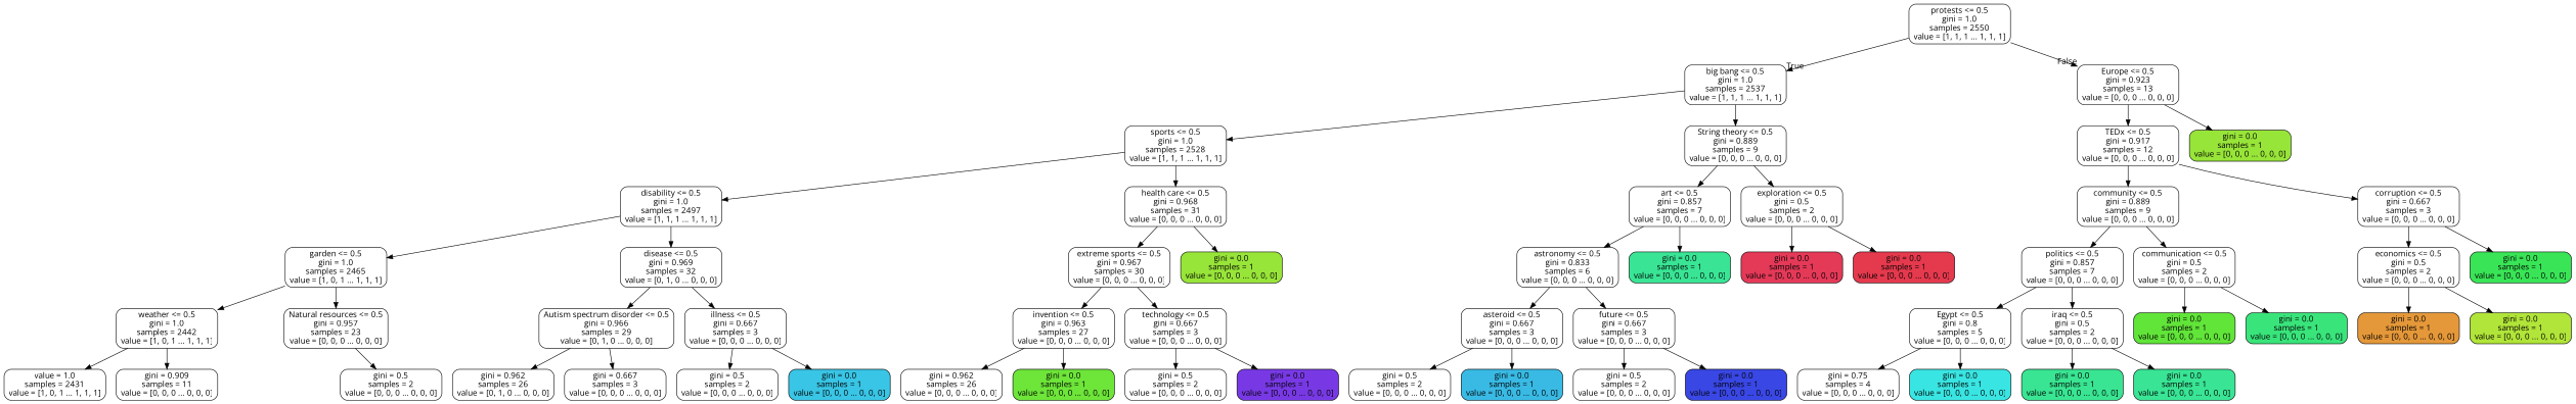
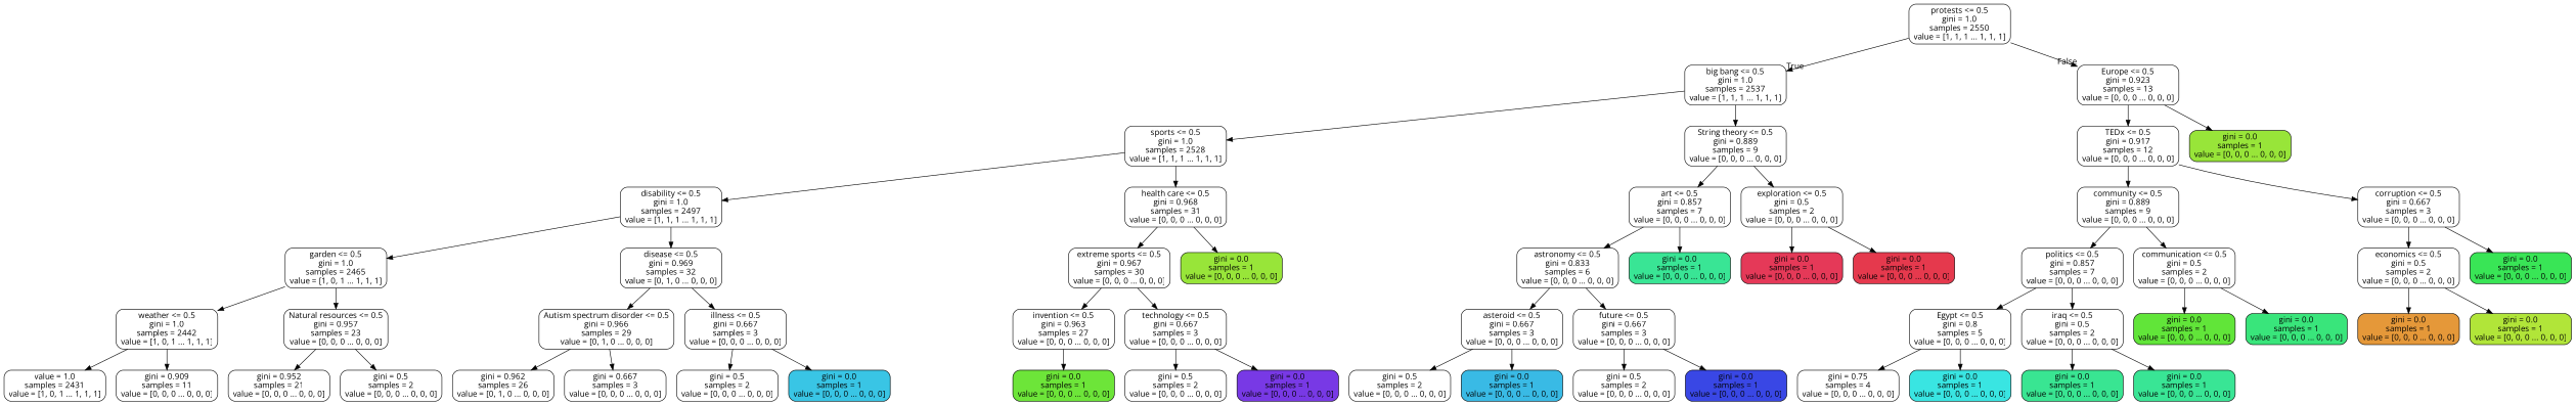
  digraph {
    fontname="Open Sans"
    node [color=black fillcolor="#ffffff" fontname="Open Sans" shape=box style="filled, rounded"]
    edge [fontname="Open Sans"]
    n1 [label="protests <= 0.5\ngini = 1.0\nsamples = 2550\nvalue = [1, 1, 1 ... 1, 1, 1]"]
    n2 [label="big bang <= 0.5\ngini = 1.0\nsamples = 2537\nvalue = [1, 1, 1 ... 1, 1, 1]"]
    n3 [label="Europe <= 0.5\ngini = 0.923\nsamples = 13\nvalue = [0, 0, 0 ... 0, 0, 0]"]
    n4 [label="sports <= 0.5\ngini = 1.0\nsamples = 2528\nvalue = [1, 1, 1 ... 1, 1, 1]"]
    n5 [label="String theory <= 0.5\ngini = 0.889\nsamples = 9\nvalue = [0, 0, 0 ... 0, 0, 0]"]
    n6 [label="TEDx <= 0.5\ngini = 0.917\nsamples = 12\nvalue = [0, 0, 0 ... 0, 0, 0]"]
    n7 [fillcolor="#98e539" label="gini = 0.0\nsamples = 1\nvalue = [0, 0, 0 ... 0, 0, 0]"]
    n8 [label="disability <= 0.5\ngini = 1.0\nsamples = 2497\nvalue = [1, 1, 1 ... 1, 1, 1]"]
    n9 [label="health care <= 0.5\ngini = 0.968\nsamples = 31\nvalue = [0, 0, 0 ... 0, 0, 0]"]
    n10 [label="art <= 0.5\ngini = 0.857\nsamples = 7\nvalue = [0, 0, 0 ... 0, 0, 0]"]
    n11 [label="exploration <= 0.5\ngini = 0.5\nsamples = 2\nvalue = [0, 0, 0 ... 0, 0, 0]"]
    n12 [label="garden <= 0.5\ngini = 1.0\nsamples = 2465\nvalue = [1, 0, 1 ... 1, 1, 1]"]
    n13 [label="disease <= 0.5\ngini = 0.969\nsamples = 32\nvalue = [0, 1, 0 ... 0, 0, 0]"]
    n14 [label="extreme sports <= 0.5\ngini = 0.967\nsamples = 30\nvalue = [0, 0, 0 ... 0, 0, 0]"]
    n15 [fillcolor="#98e539" label="gini = 0.0\nsamples = 1\nvalue = [0, 0, 0 ... 0, 0, 0]"]
    n16 [label="weather <= 0.5\ngini = 1.0\nsamples = 2442\nvalue = [1, 0, 1 ... 1, 1, 1]"]
    n17 [label="Natural resources <= 0.5\ngini = 0.957\nsamples = 23\nvalue = [0, 0, 0 ... 0, 0, 0]"]
    n18 [label="Autism spectrum disorder <= 0.5\ngini = 0.966\nsamples = 29\nvalue = [0, 1, 0 ... 0, 0, 0]"]
    n19 [label="illness <= 0.5\ngini = 0.667\nsamples = 3\nvalue = [0, 0, 0 ... 0, 0, 0]"]
    n20 [label="value = 1.0\nsamples = 2431\nvalue = [1, 0, 1 ... 1, 1, 1]"]
    n21 [label="gini = 0.909\nsamples = 11\nvalue = [0, 0, 0 ... 0, 0, 0]"]
+   n22 [label="gini = 0.952\nsamples = 21\nvalue = [0, 0, 0 ... 0, 0, 0]"]
    n23 [label="gini = 0.5\nsamples = 2\nvalue = [0, 0, 0 ... 0, 0, 0]"]
    n24 [label="gini = 0.962\nsamples = 26\nvalue = [0, 1, 0 ... 0, 0, 0]"]
    n25 [label="gini = 0.667\nsamples = 3\nvalue = [0, 0, 0 ... 0, 0, 0]"]
    n26 [label="gini = 0.5\nsamples = 2\nvalue = [0, 0, 0 ... 0, 0, 0]"]
    n27 [fillcolor="#39c5e5" label="gini = 0.0\nsamples = 1\nvalue = [0, 0, 0 ... 0, 0, 0]"]
    n28 [label="invention <= 0.5\ngini = 0.963\nsamples = 27\nvalue = [0, 0, 0 ... 0, 0, 0]"]
    n29 [label="technology <= 0.5\ngini = 0.667\nsamples = 3\nvalue = [0, 0, 0 ... 0, 0, 0]"]
-   n30 [label="gini = 0.962\nsamples = 26\nvalue = [0, 0, 0 ... 0, 0, 0]"]
    n31 [fillcolor="#6de539" label="gini = 0.0\nsamples = 1\nvalue = [0, 0, 0 ... 0, 0, 0]"]
    n32 [label="gini = 0.5\nsamples = 2\nvalue = [0, 0, 0 ... 0, 0, 0]"]
    n33 [fillcolor="#7839e5" label="gini = 0.0\nsamples = 1\nvalue = [0, 0, 0 ... 0, 0, 0]"]
    n34 [label="astronomy <= 0.5\ngini = 0.833\nsamples = 6\nvalue = [0, 0, 0 ... 0, 0, 0]"]
    n35 [fillcolor="#39e595" label="gini = 0.0\nsamples = 1\nvalue = [0, 0, 0 ... 0, 0, 0]"]
    n36 [fillcolor="#e53958" label="gini = 0.0\nsamples = 1\nvalue = [0, 0, 0 ... 0, 0, 0]"]
    n37 [fillcolor="#e5394d" label="gini = 0.0\nsamples = 1\nvalue = [0, 0, 0 ... 0, 0, 0]"]
    n38 [label="asteroid <= 0.5\ngini = 0.667\nsamples = 3\nvalue = [0, 0, 0 ... 0, 0, 0]"]
    n39 [label="future <= 0.5\ngini = 0.667\nsamples = 3\nvalue = [0, 0, 0 ... 0, 0, 0]"]
    n40 [label="gini = 0.5\nsamples = 2\nvalue = [0, 0, 0 ... 0, 0, 0]"]
    n41 [fillcolor="#39bae5" label="gini = 0.0\nsamples = 1\nvalue = [0, 0, 0 ... 0, 0, 0]"]
    n42 [label="gini = 0.5\nsamples = 2\nvalue = [0, 0, 0 ... 0, 0, 0]"]
    n43 [fillcolor="#3947e5" label="gini = 0.0\nsamples = 1\nvalue = [0, 0, 0 ... 0, 0, 0]"]
    n44 [label="community <= 0.5\ngini = 0.889\nsamples = 9\nvalue = [0, 0, 0 ... 0, 0, 0]"]
    n45 [label="corruption <= 0.5\ngini = 0.667\nsamples = 3\nvalue = [0, 0, 0 ... 0, 0, 0]"]
    n46 [label="politics <= 0.5\ngini = 0.857\nsamples = 7\nvalue = [0, 0, 0 ... 0, 0, 0]"]
    n47 [label="communication <= 0.5\ngini = 0.5\nsamples = 2\nvalue = [0, 0, 0 ... 0, 0, 0]"]
    n48 [label="economics <= 0.5\ngini = 0.5\nsamples = 2\nvalue = [0, 0, 0 ... 0, 0, 0]"]
    n49 [fillcolor="#39e556" label="gini = 0.0\nsamples = 1\nvalue = [0, 0, 0 ... 0, 0, 0]"]
    n50 [label="Egypt <= 0.5\ngini = 0.8\nsamples = 5\nvalue = [0, 0, 0 ... 0, 0, 0]"]
    n51 [label="iraq <= 0.5\ngini = 0.5\nsamples = 2\nvalue = [0, 0, 0 ... 0, 0, 0]"]
    n52 [fillcolor="#61e539" label="gini = 0.0\nsamples = 1\nvalue = [0, 0, 0 ... 0, 0, 0]"]
    n53 [fillcolor="#39e57b" label="gini = 0.0\nsamples = 1\nvalue = [0, 0, 0 ... 0, 0, 0]"]
    n54 [label="gini = 0.75\nsamples = 4\nvalue = [0, 0, 0 ... 0, 0, 0]"]
    n55 [fillcolor="#39e5e2" label="gini = 0.0\nsamples = 1\nvalue = [0, 0, 0 ... 0, 0, 0]"]
    n56 [fillcolor="#39e592" label="gini = 0.0\nsamples = 1\nvalue = [0, 0, 0 ... 0, 0, 0]"]
    n57 [fillcolor="#39e595" label="gini = 0.0\nsamples = 1\nvalue = [0, 0, 0 ... 0, 0, 0]"]
    n58 [fillcolor="#e59839" label="gini = 0.0\nsamples = 1\nvalue = [0, 0, 0 ... 0, 0, 0]"]
    n59 [fillcolor="#b1e539" label="gini = 0.0\nsamples = 1\nvalue = [0, 0, 0 ... 0, 0, 0]"]
    n1 -> n2 [headlabel=True labelangle=45 labeldistance=2.5]
    n1 -> n3 [headlabel=False labelangle=-45 labeldistance=2.5]
    n2 -> n4
    n2 -> n5
    n3 -> n6
    n3 -> n7
    n4 -> n8
    n4 -> n9
    n5 -> n10
    n5 -> n11
    n6 -> n44
    n6 -> n45
    n8 -> n12
    n8 -> n13
    n9 -> n14
    n9 -> n15
    n10 -> n34
    n10 -> n35
    n11 -> n36
    n11 -> n37
    n12 -> n16
    n12 -> n17
    n13 -> n18
    n13 -> n19
    n14 -> n28
    n14 -> n29
    n16 -> n20
    n16 -> n21
+   n17 -> n22
    n17 -> n23
    n18 -> n24
    n18 -> n25
    n19 -> n26
    n19 -> n27
-   n28 -> n30
    n28 -> n31
    n29 -> n32
    n29 -> n33
    n34 -> n38
    n34 -> n39
    n38 -> n40
    n38 -> n41
    n39 -> n42
    n39 -> n43
    n44 -> n46
    n44 -> n47
    n45 -> n48
    n45 -> n49
    n46 -> n50
    n46 -> n51
    n47 -> n52
    n47 -> n53
    n48 -> n58
    n48 -> n59
    n50 -> n54
    n50 -> n55
    n51 -> n56
    n51 -> n57
  }
